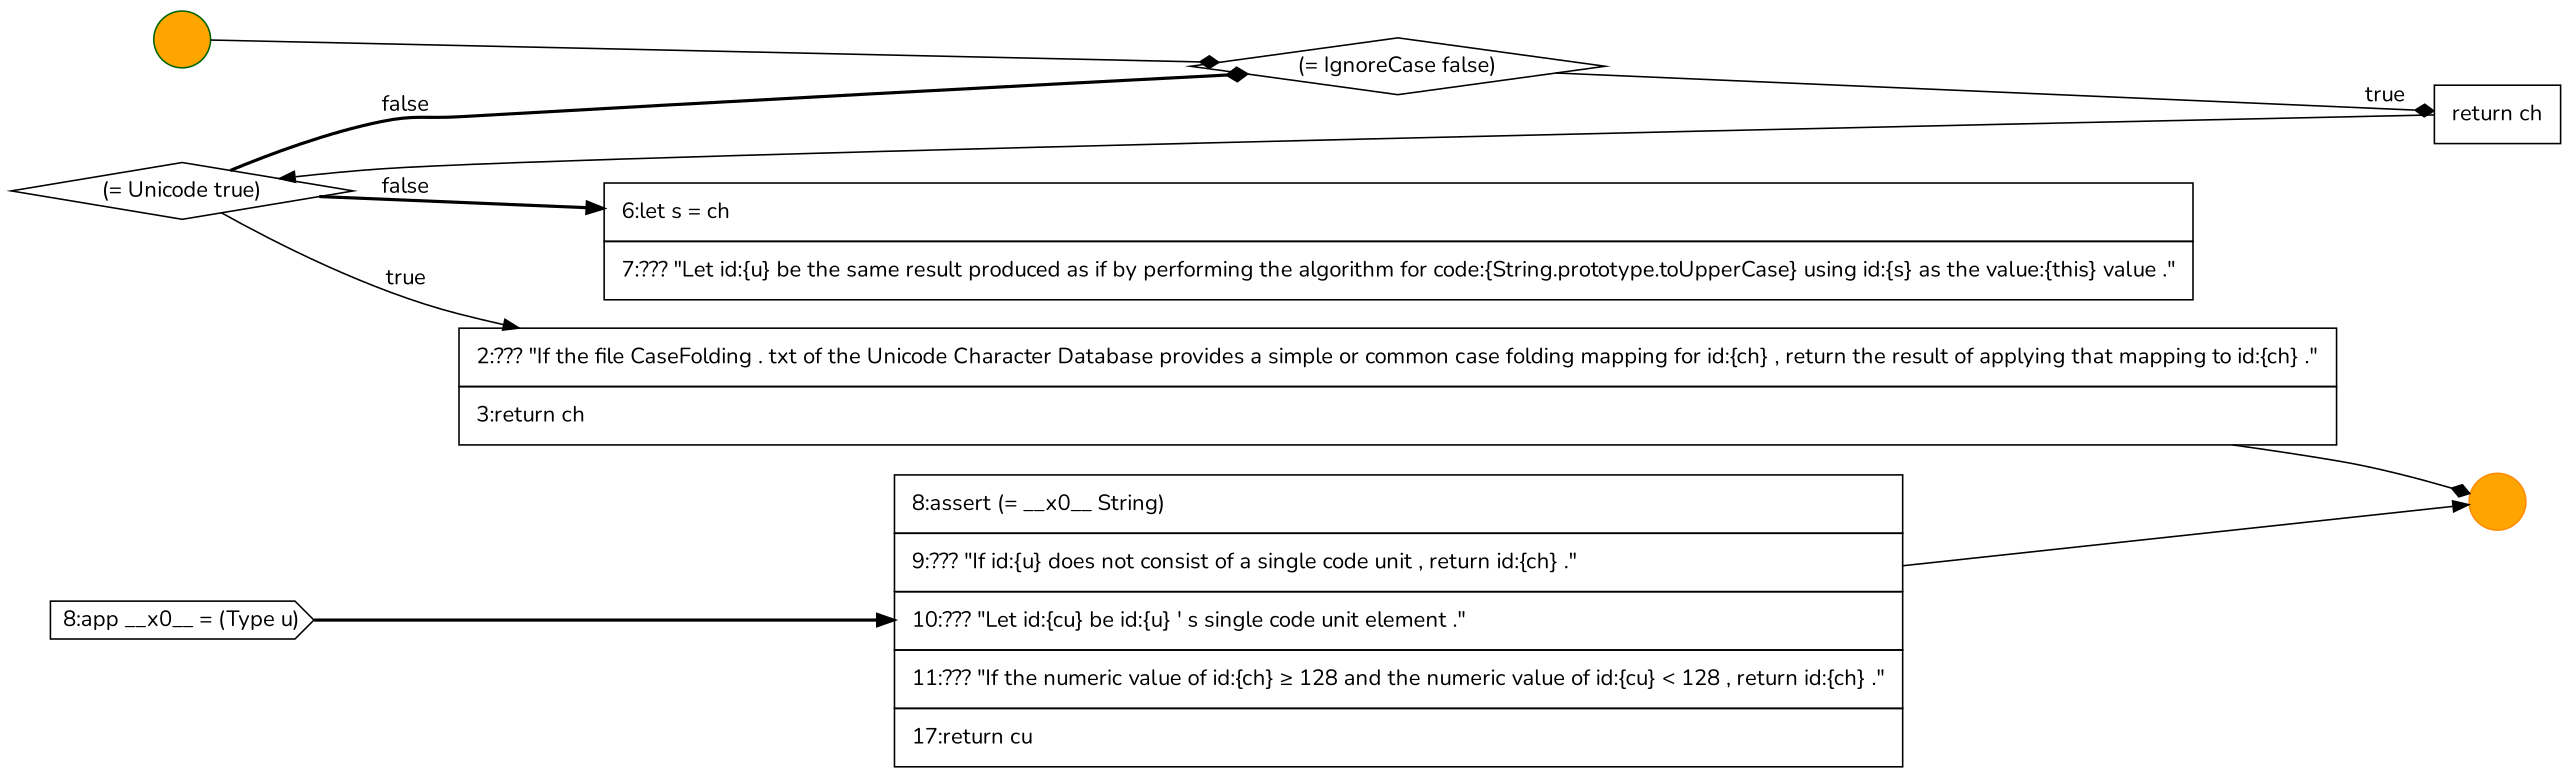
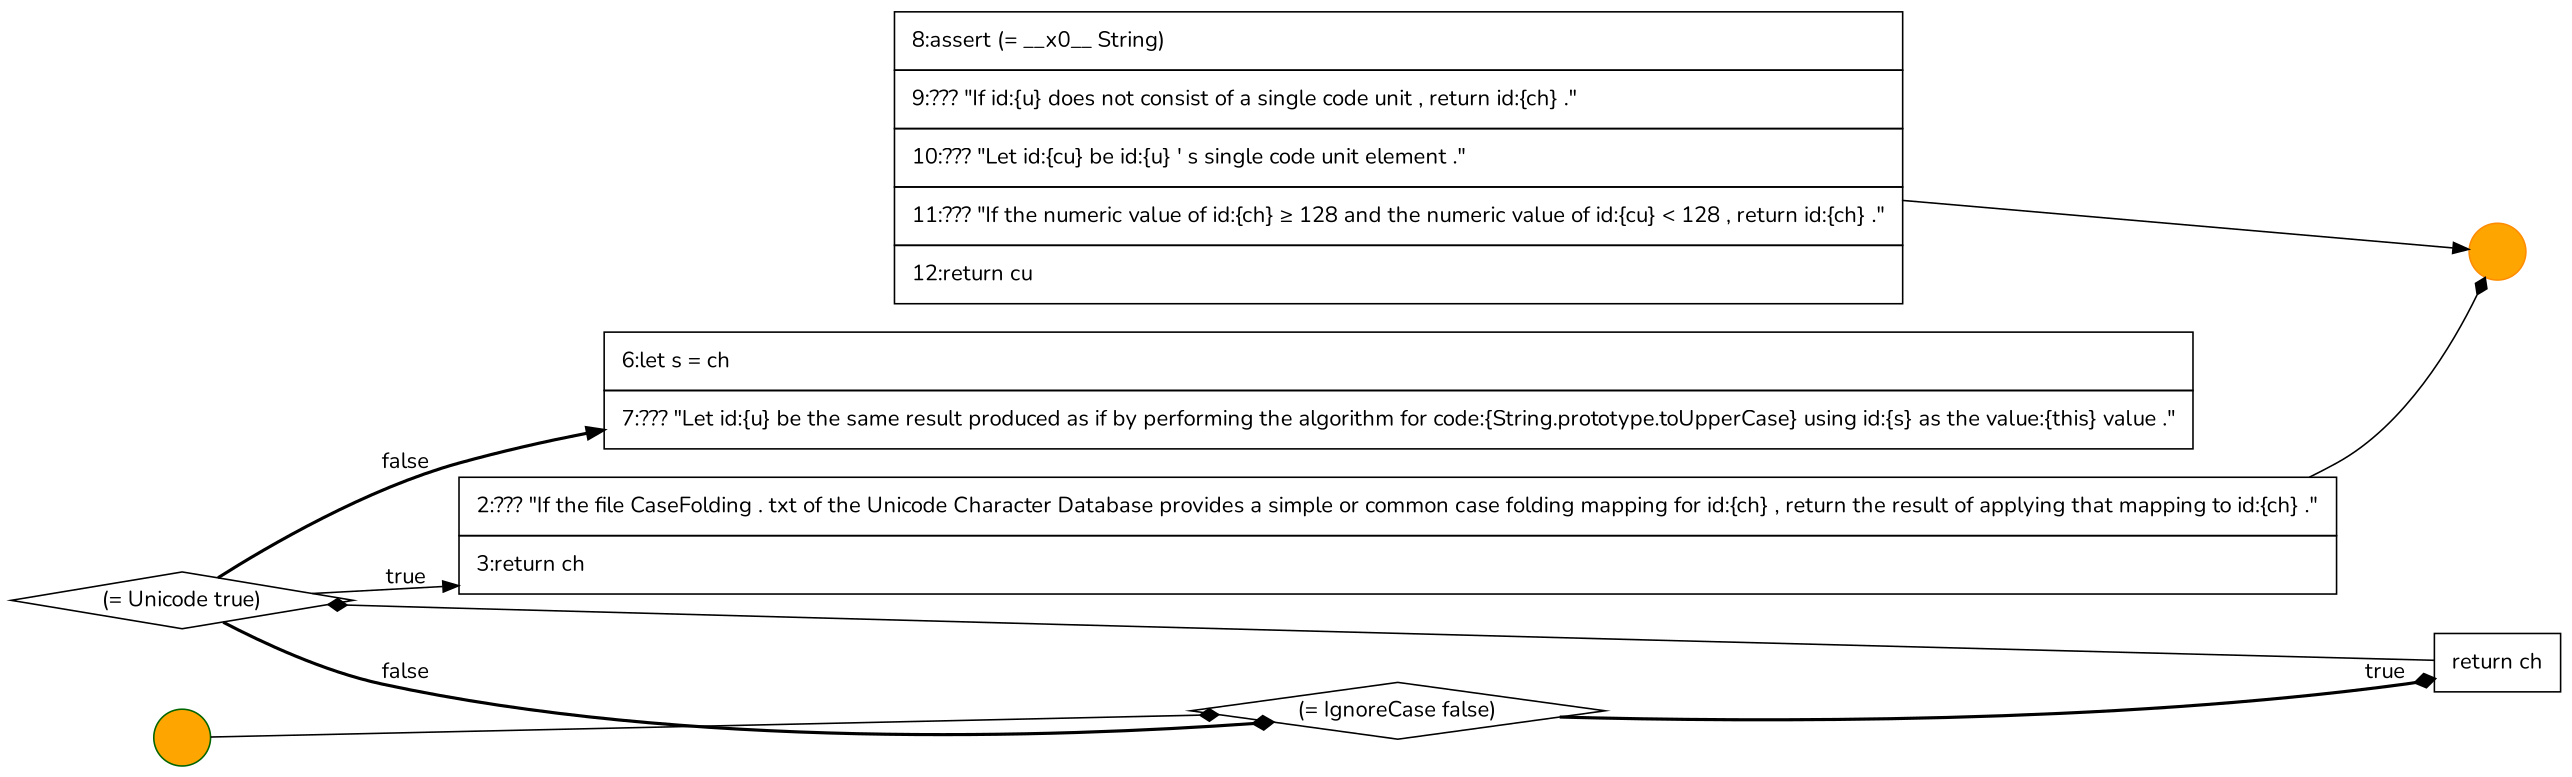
  digraph {
    fontname=Nunito
    rankdir=LR
    node [color=black fillcolor=white fontname=Nunito shape=none style=filled]
    edge [arrowhead=normal color=black fontname=Nunito style=solid]
    n1 [label=<<font color="black">(= Unicode true)</font>> shape=diamond]
    n2 [label=<<font color="black">     <table border="0" cellborder="1" cellspacing="0" cellpadding="10">       <tr><td align="left">6:let s = ch</td></tr>       <tr><td align="left">7:??? &quot;Let id:{u} be the same result produced as if by performing the algorithm for code:{String.prototype.toUpperCase} using id:{s} as the value:{this} value .&quot;</td></tr>     </table>   </font>> margin=0]
    n3 [label=<<font color="black">     <table border="0" cellborder="1" cellspacing="0" cellpadding="10">       <tr><td align="left">2:??? &quot;If the file CaseFolding . txt of the Unicode Character Database provides a simple or common case folding mapping for id:{ch} , return the result of applying that mapping to id:{ch} .&quot;</td></tr>       <tr><td align="left">3:return ch</td></tr>     </table>   </font>> margin=0]
    n4 [label=<<font color="black">(= IgnoreCase false)</font>> shape=diamond]
    n5 [color=darkorange fillcolor=orange label=" " shape=circle]
    n6 [color=darkgreen fillcolor=orange label=" " shape=circle]
    n7 [label=<<font color="black">     <table border="0" cellborder="1" cellspacing="0" cellpadding="10">       <tr><td align="left">return ch</td></tr>     </table>   </font>> margin=0]
-   n8 [label=<<font color="black">     <table border="0" cellborder="1" cellspacing="0" cellpadding="10">       <tr><td align="left">8:assert (= __x0__ String)</td></tr>       <tr><td align="left">9:??? &quot;If id:{u} does not consist of a single code unit , return id:{ch} .&quot;</td></tr>       <tr><td align="left">10:??? &quot;Let id:{cu} be id:{u} ' s single code unit element .&quot;</td></tr>       <tr><td align="left">11:??? &quot;If the numeric value of id:{ch} &ge; 128 and the numeric value of id:{cu} &lt; 128 , return id:{ch} .&quot;</td></tr>       <tr><td align="left">17:return cu</td></tr>     </table>   </font>> margin=0]
-   n9 [label=<<font color="black">8:app __x0__ = (Type u)</font>> shape=cds]
+   n8 [label=<<font color="black">     <table border="0" cellborder="1" cellspacing="0" cellpadding="10">       <tr><td align="left">8:assert (= __x0__ String)</td></tr>       <tr><td align="left">9:??? &quot;If id:{u} does not consist of a single code unit , return id:{ch} .&quot;</td></tr>       <tr><td align="left">10:??? &quot;Let id:{cu} be id:{u} ' s single code unit element .&quot;</td></tr>       <tr><td align="left">11:??? &quot;If the numeric value of id:{ch} &ge; 128 and the numeric value of id:{cu} &lt; 128 , return id:{ch} .&quot;</td></tr>       <tr><td align="left">12:return cu</td></tr>     </table>   </font>> margin=0]
    n1 -> n2 [label=<<font color="black">false</font>> style=bold]
    n1 -> n3 [label=<<font color="black">true</font>>]
    n1 -> n4 [arrowhead=diamond label=<<font color="black">false</font>> style=bold]
    n3 -> n5 [arrowhead=diamond]
-   n4 -> n7 [arrowhead=diamond label=<<font color="black">true</font>>]
+   n4 -> n7 [arrowhead=diamond label=<<font color="black">true</font>> style=bold]
    n6 -> n4 [arrowhead=diamond]
-   n7 -> n1
+   n7 -> n1 [arrowhead=diamond]
    n8 -> n5
-   n9 -> n8 [style=bold]
  }
